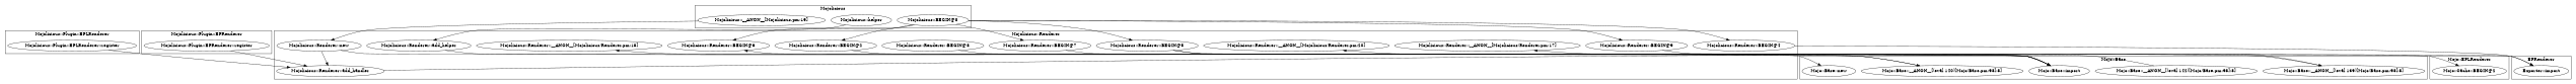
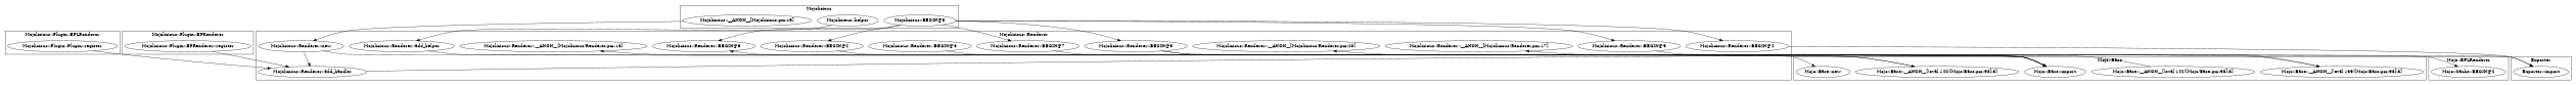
  digraph {
    "Mojolicious::Renderer::BEGIN@6"
    "Mojolicious::Renderer::new"
    "Mojolicious::Renderer::__ANON__[Mojolicious/Renderer.pm:17]"
    "Mojolicious::Renderer::__ANON__[Mojolicious/Renderer.pm:20]"
    "Mojolicious::Renderer::BEGIN@5"
    "Mojolicious::Renderer::BEGIN@8"
    "Mojolicious::Renderer::add_handler"
    "Mojolicious::Renderer::add_helper"
    "Mojolicious::Renderer::__ANON__[Mojolicious/Renderer.pm:18]"
    "Mojolicious::Renderer::BEGIN@4"
    "Mojolicious::Renderer::BEGIN@7"
    "Mojolicious::Renderer::BEGIN@9"
    "Mojolicious::Renderer::BEGIN@2"
-   "Mojolicious::Plugin::EPLRenderer::register"
+   "Mojolicious::Plugin::EPLRenderer::register" [label="Mojolicious::Plugin::Plugin::register"]
    "Exporter::import"
    "Mojo::Base::__ANON__[(eval 140)[Mojo/Base.pm:98]:8]"
    "Mojo::Base::__ANON__[(eval 139)[Mojo/Base.pm:98]:8]"
    "Mojo::Base::__ANON__[(eval 142)[Mojo/Base.pm:98]:8]"
    "Mojo::Base::new"
    "Mojo::Base::import"
    "Mojo::Cache::BEGIN@2"
    "Mojolicious::BEGIN@8"
    "Mojolicious::helper"
    "Mojolicious::__ANON__[Mojolicious.pm:19]"
    "Mojolicious::Plugin::EPRenderer::register"
    subgraph cluster_1 {
      label="Mojolicious::Renderer"
      "Mojolicious::Renderer::BEGIN@6"
      "Mojolicious::Renderer::new"
      "Mojolicious::Renderer::__ANON__[Mojolicious/Renderer.pm:17]"
      "Mojolicious::Renderer::__ANON__[Mojolicious/Renderer.pm:20]"
      "Mojolicious::Renderer::BEGIN@5"
      "Mojolicious::Renderer::BEGIN@8"
      "Mojolicious::Renderer::add_handler"
      "Mojolicious::Renderer::add_helper"
      "Mojolicious::Renderer::__ANON__[Mojolicious/Renderer.pm:18]"
      "Mojolicious::Renderer::BEGIN@4"
      "Mojolicious::Renderer::BEGIN@7"
      "Mojolicious::Renderer::BEGIN@9"
      "Mojolicious::Renderer::BEGIN@2"
    }
    subgraph cluster_2 {
      label="Mojolicious::Plugin::EPLRenderer"
      "Mojolicious::Plugin::EPLRenderer::register"
    }
    subgraph cluster_3 {
-     label=EPRenderer
+     label=Exporter
      "Exporter::import"
    }
    subgraph cluster_4 {
      label="Mojo::Base"
      "Mojo::Base::__ANON__[(eval 140)[Mojo/Base.pm:98]:8]"
      "Mojo::Base::__ANON__[(eval 139)[Mojo/Base.pm:98]:8]"
      "Mojo::Base::__ANON__[(eval 142)[Mojo/Base.pm:98]:8]"
      "Mojo::Base::new"
      "Mojo::Base::import"
    }
    subgraph cluster_5 {
      label="Mojo::EPLRenderer"
      "Mojo::Cache::BEGIN@2"
    }
    subgraph cluster_6 {
      label=Mojolicious
      "Mojolicious::BEGIN@8"
      "Mojolicious::helper"
      "Mojolicious::__ANON__[Mojolicious.pm:19]"
    }
    subgraph cluster_7 {
      label="Mojolicious::Plugin::EPRenderer"
      "Mojolicious::Plugin::EPRenderer::register"
    }
    "Mojolicious::Renderer::new" -> "Mojolicious::Renderer::add_handler"
    "Mojolicious::Renderer::new" -> "Mojo::Base::new"
    "Mojolicious::Renderer::BEGIN@5" -> "Mojo::Base::import"
    "Mojolicious::Renderer::BEGIN@5" -> "Mojo::Cache::BEGIN@2"
    "Mojolicious::Renderer::BEGIN@8" -> "Mojo::Base::import"
    "Mojolicious::Renderer::add_handler" -> "Mojo::Base::__ANON__[(eval 139)[Mojo/Base.pm:98]:8]"
    "Mojolicious::Renderer::add_helper" -> "Mojo::Base::__ANON__[(eval 140)[Mojo/Base.pm:98]:8]"
    "Mojolicious::Renderer::BEGIN@4" -> "Exporter::import"
    "Mojolicious::Renderer::BEGIN@7" -> "Mojo::Base::import"
    "Mojolicious::Renderer::BEGIN@9" -> "Exporter::import"
    "Mojolicious::Renderer::BEGIN@2" -> "Mojo::Base::import"
    "Mojolicious::Plugin::EPLRenderer::register" -> "Mojolicious::Renderer::add_handler"
    "Mojo::Base::__ANON__[(eval 140)[Mojo/Base.pm:98]:8]" -> "Mojolicious::Renderer::__ANON__[Mojolicious/Renderer.pm:18]"
    "Mojo::Base::__ANON__[(eval 139)[Mojo/Base.pm:98]:8]" -> "Mojolicious::Renderer::__ANON__[Mojolicious/Renderer.pm:17]"
    "Mojo::Base::__ANON__[(eval 142)[Mojo/Base.pm:98]:8]" -> "Mojolicious::Renderer::__ANON__[Mojolicious/Renderer.pm:20]"
    "Mojo::Base::import" -> "Mojolicious::Renderer::BEGIN@6"
    "Mojolicious::BEGIN@8" -> "Mojolicious::Renderer::BEGIN@6"
    "Mojolicious::BEGIN@8" -> "Mojolicious::Renderer::BEGIN@5"
    "Mojolicious::BEGIN@8" -> "Mojolicious::Renderer::BEGIN@4"
    "Mojolicious::BEGIN@8" -> "Mojolicious::Renderer::BEGIN@7"
    "Mojolicious::BEGIN@8" -> "Mojolicious::Renderer::BEGIN@9"
    "Mojolicious::BEGIN@8" -> "Mojolicious::Renderer::BEGIN@2"
    "Mojolicious::helper" -> "Mojolicious::Renderer::add_helper"
    "Mojolicious::__ANON__[Mojolicious.pm:19]" -> "Mojolicious::Renderer::new"
    "Mojolicious::Plugin::EPRenderer::register" -> "Mojolicious::Renderer::add_handler"
  }
